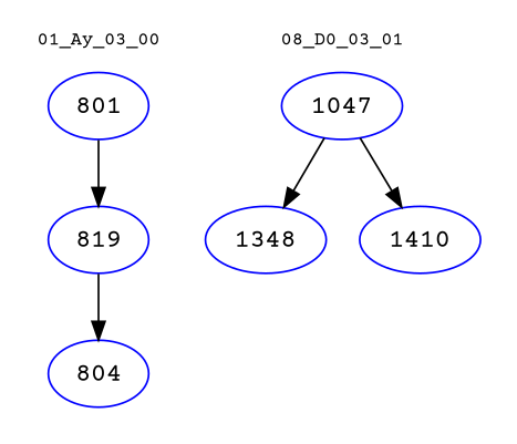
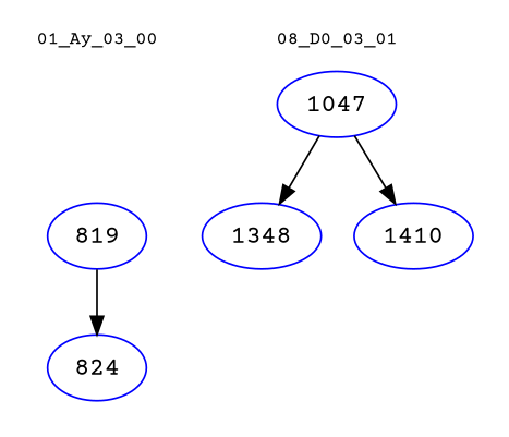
  digraph {
    fontname="Courier Prime"
    node [color=blue fontname="Courier Prime"]
    edge [color=black fontname="Courier Prime"]
-   n1 [label=801]
-   n2 [label=804]
+   n2 [label=824]
    n3 [label=819]
    n4 [label=1047]
    n5 [label=1348]
    n6 [label=1410]
    subgraph cluster_1 {
      color=white
      fontsize=10
      label="01_Ay_03_00"
-     n1
      n2
      n3
    }
    subgraph cluster_2 {
      color=white
      fontsize=10
      label="08_D0_03_01"
      n4
      n5
      n6
    }
-   n1 -> n3
    n3 -> n2
    n4 -> n5
    n4 -> n6
  }
